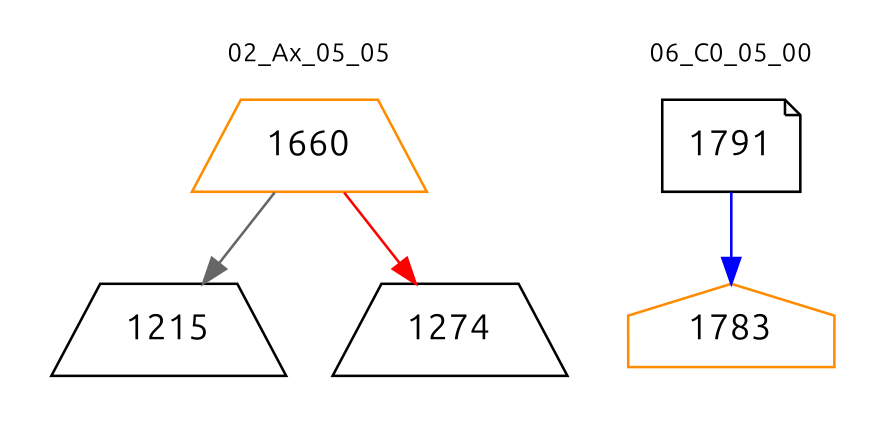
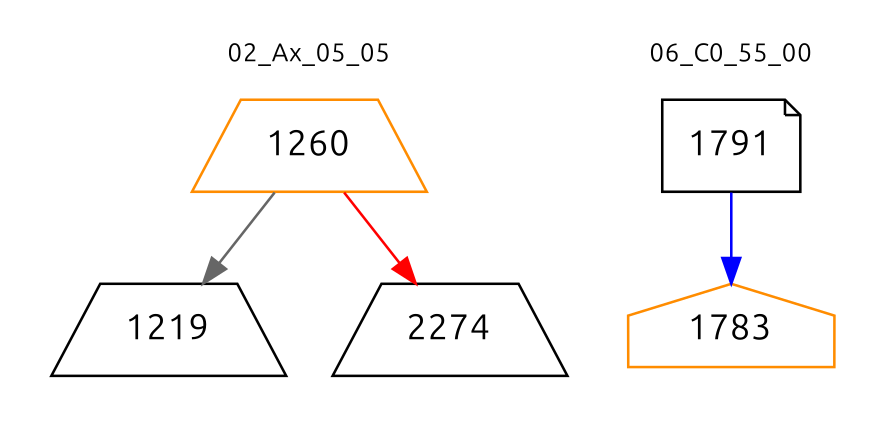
  digraph {
    fontname=Ubuntu
    node [color=black fontname=Ubuntu shape=trapezium]
    edge [fontname=Ubuntu]
-   n1 [color=darkorange label=1660]
-   n2 [label=1215]
-   n3 [label=1274]
+   n1 [color=darkorange label=1260]
+   n2 [label=1219]
+   n3 [label=2274]
    n4 [label=1791 shape=note]
    n5 [color=darkorange label=1783 shape=house]
    subgraph cluster_1 {
      color=white
      fontsize=10
      label="02_Ax_05_05"
      n1
      n2
      n3
    }
    subgraph cluster_2 {
      color=white
      fontsize=10
-     label="06_C0_05_00"
+     label="06_C0_55_00"
      n4
      n5
    }
    n1 -> n2 [color=gray40]
    n1 -> n3 [color=red]
    n4 -> n5 [color=blue]
  }
